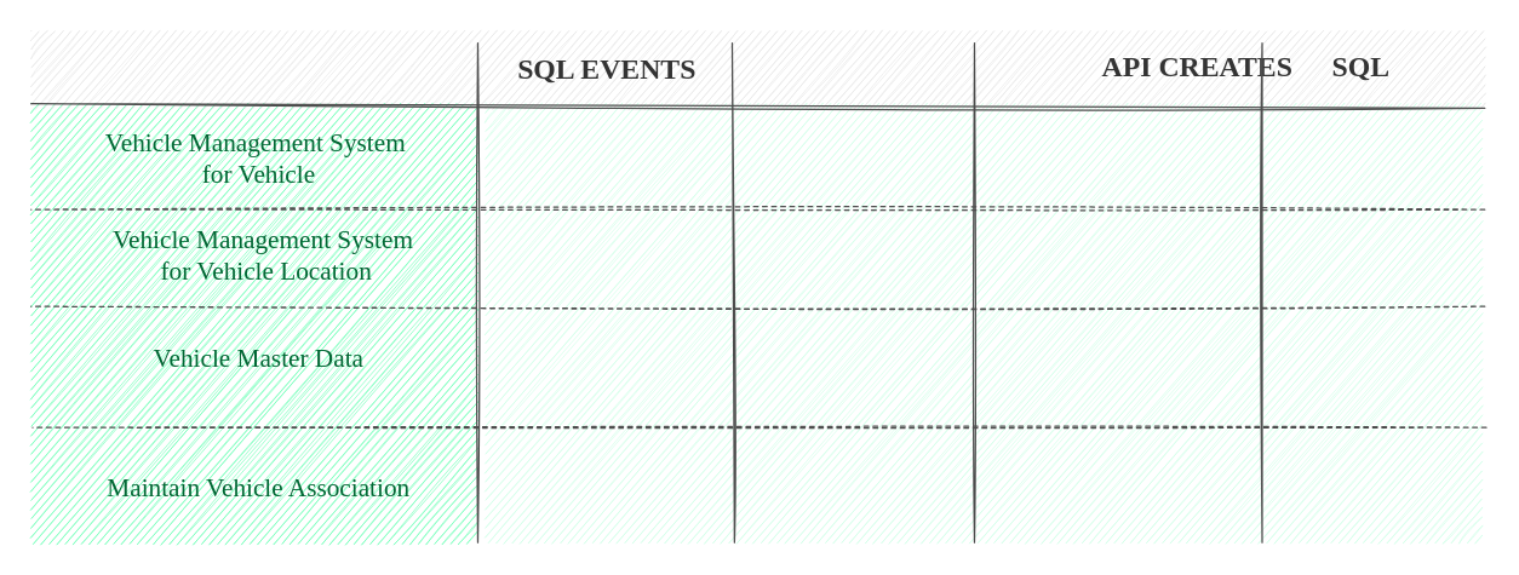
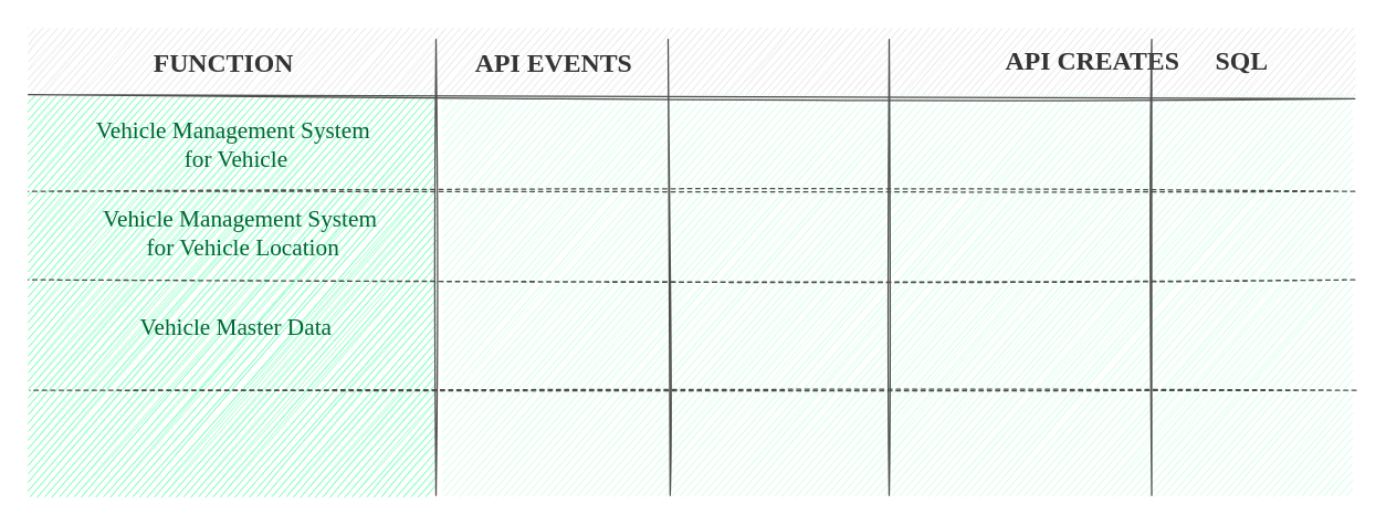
  <mxCell id="0" />
  <mxCell id="1" parent="0" />
  <mxCell id="2" value="" style="rounded=0;whiteSpace=wrap;html=1;sketch=1;strokeColor=none;fillColor=#66FFB3;fontFamily=Gloria Hallelujah;fontSource=https%3A%2F%2Ffonts.googleapis.com%2Fcss%3Ffamily%3DGloria%2BHallelujah;" vertex="1" parent="1"><mxGeometry x="20" y="68" width="293" height="290" as="geometry" /></mxCell>
  <mxCell id="3" value="" style="rounded=0;whiteSpace=wrap;html=1;sketch=1;strokeColor=none;fillColor=#CCFFE6;" parent="1" vertex="1"><mxGeometry x="320" y="68" width="658" height="290" as="geometry" /></mxCell>
  <mxCell id="4" value="" style="rounded=0;whiteSpace=wrap;html=1;sketch=1;strokeColor=none;fillColor=#E6E6E6;" parent="1" vertex="1"><mxGeometry x="20" y="20" width="960" height="51" as="geometry" /></mxCell>
  <mxCell id="5" value="API CREATES" style="text;html=1;align=center;verticalAlign=middle;resizable=0;points=[];autosize=1;strokeColor=none;fillColor=none;fontFamily=Gloria Hallelujah;fontSource=https%3A%2F%2Ffonts.googleapis.com%2Fcss%3Ffamily%3DGloria%2BHallelujah;fontStyle=1;fontSize=19;fontColor=#333333;" parent="1" vertex="1"><mxGeometry x="715" y="29" width="150" height="30" as="geometry" /></mxCell>
- <mxCell id="6" value="SQL EVENTS" style="text;html=1;align=center;verticalAlign=middle;resizable=0;points=[];autosize=1;strokeColor=none;fillColor=none;fontFamily=Gloria Hallelujah;fontSource=https%3A%2F%2Ffonts.googleapis.com%2Fcss%3Ffamily%3DGloria%2BHallelujah;fontStyle=1;fontSize=19;fontColor=#333333;" parent="1" vertex="1"><mxGeometry x="335" y="31" width="130" height="30" as="geometry" /></mxCell>
+ <mxCell id="6" value="API EVENTS" style="text;html=1;align=center;verticalAlign=middle;resizable=0;points=[];autosize=1;strokeColor=none;fillColor=none;fontFamily=Gloria Hallelujah;fontSource=https%3A%2F%2Ffonts.googleapis.com%2Fcss%3Ffamily%3DGloria%2BHallelujah;fontStyle=1;fontSize=19;fontColor=#333333;" parent="1" vertex="1"><mxGeometry x="335" y="31" width="130" height="30" as="geometry" /></mxCell>
  <mxCell id="7" value="SQL" style="text;html=1;align=center;verticalAlign=middle;resizable=0;points=[];autosize=1;strokeColor=none;fillColor=none;fontFamily=Gloria Hallelujah;fontSource=https%3A%2F%2Ffonts.googleapis.com%2Fcss%3Ffamily%3DGloria%2BHallelujah;fontStyle=1;fontSize=19;fontColor=#333333;" parent="1" vertex="1"><mxGeometry x="873" y="29" width="50" height="30" as="geometry" /></mxCell>
+ <mxCell id="8" value="FUNCTION" style="text;html=1;align=center;verticalAlign=middle;resizable=0;points=[];autosize=1;strokeColor=none;fillColor=none;fontFamily=Gloria Hallelujah;fontSource=https%3A%2F%2Ffonts.googleapis.com%2Fcss%3Ffamily%3DGloria%2BHallelujah;fontStyle=1;fontSize=19;fontColor=#333333;" parent="1" vertex="1"><mxGeometry x="101" y="30.5" width="120" height="30" as="geometry" /></mxCell>
  <mxCell id="9" value="" style="endArrow=none;html=1;rounded=0;sketch=1;fontFamily=Gloria Hallelujah;fontSource=https%3A%2F%2Ffonts.googleapis.com%2Fcss%3Ffamily%3DGloria%2BHallelujah;fontSize=17;fontColor=#333333;strokeColor=#4D4D4D;strokeWidth=1;" parent="1" edge="1"><mxGeometry width="50" height="50" relative="1" as="geometry"><mxPoint x="980" y="71" as="sourcePoint" /><mxPoint x="20" y="68" as="targetPoint" /></mxGeometry></mxCell>
  <mxCell id="10" value="Vehicle Management System&lt;br&gt;&amp;nbsp;for Vehicle Location" style="text;html=1;align=center;verticalAlign=middle;resizable=0;points=[];autosize=1;strokeColor=none;fillColor=none;fontSize=17;fontFamily=Gloria Hallelujah;fontColor=#006633;labelBackgroundColor=none;" parent="1" vertex="1"><mxGeometry x="48.12" y="144" width="250" height="50" as="geometry" /></mxCell>
  <mxCell id="11" value="" style="endArrow=none;html=1;rounded=0;sketch=1;fontFamily=Gloria Hallelujah;fontSource=https%3A%2F%2Ffonts.googleapis.com%2Fcss%3Ffamily%3DGloria%2BHallelujah;fontSize=17;fontColor=#333333;strokeColor=#4D4D4D;entryX=0;entryY=0;entryDx=0;entryDy=0;strokeWidth=1;dashed=1;" parent="1" edge="1"><mxGeometry width="50" height="50" relative="1" as="geometry"><mxPoint x="980" y="202.02" as="sourcePoint" /><mxPoint x="20" y="202" as="targetPoint" /></mxGeometry></mxCell>
  <mxCell id="12" value="" style="endArrow=none;html=1;rounded=0;sketch=1;fontFamily=Gloria Hallelujah;fontSource=https%3A%2F%2Ffonts.googleapis.com%2Fcss%3Ffamily%3DGloria%2BHallelujah;fontSize=17;fontColor=#333333;strokeColor=#4D4D4D;entryX=0.113;entryY=0.01;entryDx=0;entryDy=0;entryPerimeter=0;strokeWidth=1;" parent="1" edge="1"><mxGeometry width="50" height="50" relative="1" as="geometry"><mxPoint x="315" y="358" as="sourcePoint" /><mxPoint x="315" y="28" as="targetPoint" /></mxGeometry></mxCell>
  <mxCell id="13" value="" style="endArrow=none;html=1;rounded=0;sketch=1;fontFamily=Gloria Hallelujah;fontSource=https%3A%2F%2Ffonts.googleapis.com%2Fcss%3Ffamily%3DGloria%2BHallelujah;fontSize=17;fontColor=#333333;strokeColor=#4D4D4D;entryX=0.113;entryY=0.01;entryDx=0;entryDy=0;entryPerimeter=0;strokeWidth=1;exitX=0.25;exitY=1;exitDx=0;exitDy=0;" parent="1" source="3" edge="1"><mxGeometry width="50" height="50" relative="1" as="geometry"><mxPoint x="483" y="348" as="sourcePoint" /><mxPoint x="483" y="28" as="targetPoint" /></mxGeometry></mxCell>
  <mxCell id="14" value="" style="endArrow=none;html=1;rounded=0;sketch=1;fontFamily=Gloria Hallelujah;fontSource=https%3A%2F%2Ffonts.googleapis.com%2Fcss%3Ffamily%3DGloria%2BHallelujah;fontSize=17;fontColor=#333333;strokeColor=#4D4D4D;entryX=0.113;entryY=0.01;entryDx=0;entryDy=0;entryPerimeter=0;strokeWidth=1;" parent="1" edge="1"><mxGeometry width="50" height="50" relative="1" as="geometry"><mxPoint x="643" y="358" as="sourcePoint" /><mxPoint x="643" y="28" as="targetPoint" /></mxGeometry></mxCell>
  <mxCell id="15" value="" style="endArrow=none;html=1;rounded=0;sketch=1;fontFamily=Gloria Hallelujah;fontSource=https%3A%2F%2Ffonts.googleapis.com%2Fcss%3Ffamily%3DGloria%2BHallelujah;fontSize=17;fontColor=#333333;strokeColor=#4D4D4D;entryX=0.113;entryY=0.01;entryDx=0;entryDy=0;entryPerimeter=0;strokeWidth=1;" parent="1" edge="1"><mxGeometry width="50" height="50" relative="1" as="geometry"><mxPoint x="833" y="358" as="sourcePoint" /><mxPoint x="833" y="28" as="targetPoint" /></mxGeometry></mxCell>
  <mxCell id="16" value="Vehicle Master Data" style="text;html=1;align=center;verticalAlign=middle;resizable=0;points=[];autosize=1;strokeColor=none;fillColor=none;fontSize=17;fontFamily=Gloria Hallelujah;fontColor=#006633;labelBackgroundColor=none;" parent="1" vertex="1"><mxGeometry x="75" y="222" width="190" height="30" as="geometry" /></mxCell>
  <mxCell id="17" value="" style="endArrow=none;html=1;rounded=0;sketch=1;fontFamily=Gloria Hallelujah;fontSource=https%3A%2F%2Ffonts.googleapis.com%2Fcss%3Ffamily%3DGloria%2BHallelujah;fontSize=17;fontColor=#333333;strokeColor=#4D4D4D;entryX=0;entryY=0;entryDx=0;entryDy=0;strokeWidth=1;dashed=1;" parent="1" edge="1"><mxGeometry width="50" height="50" relative="1" as="geometry"><mxPoint x="981" y="282.02" as="sourcePoint" /><mxPoint x="21" y="282" as="targetPoint" /></mxGeometry></mxCell>
  <mxCell id="18" value="Vehicle Management System&lt;br&gt;&amp;nbsp;for Vehicle" style="text;html=1;align=center;verticalAlign=middle;resizable=0;points=[];autosize=1;strokeColor=none;fillColor=none;fontSize=17;fontFamily=Gloria Hallelujah;fontColor=#006633;labelBackgroundColor=none;" parent="1" vertex="1"><mxGeometry x="43" y="80" width="250" height="50" as="geometry" /></mxCell>
  <mxCell id="19" value="" style="endArrow=none;html=1;rounded=0;sketch=1;fontFamily=Gloria Hallelujah;fontSource=https%3A%2F%2Ffonts.googleapis.com%2Fcss%3Ffamily%3DGloria%2BHallelujah;fontSize=17;fontColor=#333333;strokeColor=#4D4D4D;entryX=0;entryY=0;entryDx=0;entryDy=0;strokeWidth=1;dashed=1;" parent="1" edge="1"><mxGeometry width="50" height="50" relative="1" as="geometry"><mxPoint x="980" y="138.02" as="sourcePoint" /><mxPoint x="20" y="138" as="targetPoint" /></mxGeometry></mxCell>
- <mxCell id="20" value="Maintain Vehicle Association" style="text;html=1;align=center;verticalAlign=middle;resizable=0;points=[];autosize=1;strokeColor=none;fillColor=none;fontSize=17;fontFamily=Gloria Hallelujah;fontColor=#006633;labelBackgroundColor=none;" parent="1" vertex="1"><mxGeometry x="45" y="308" width="250" height="30" as="geometry" /></mxCell>
